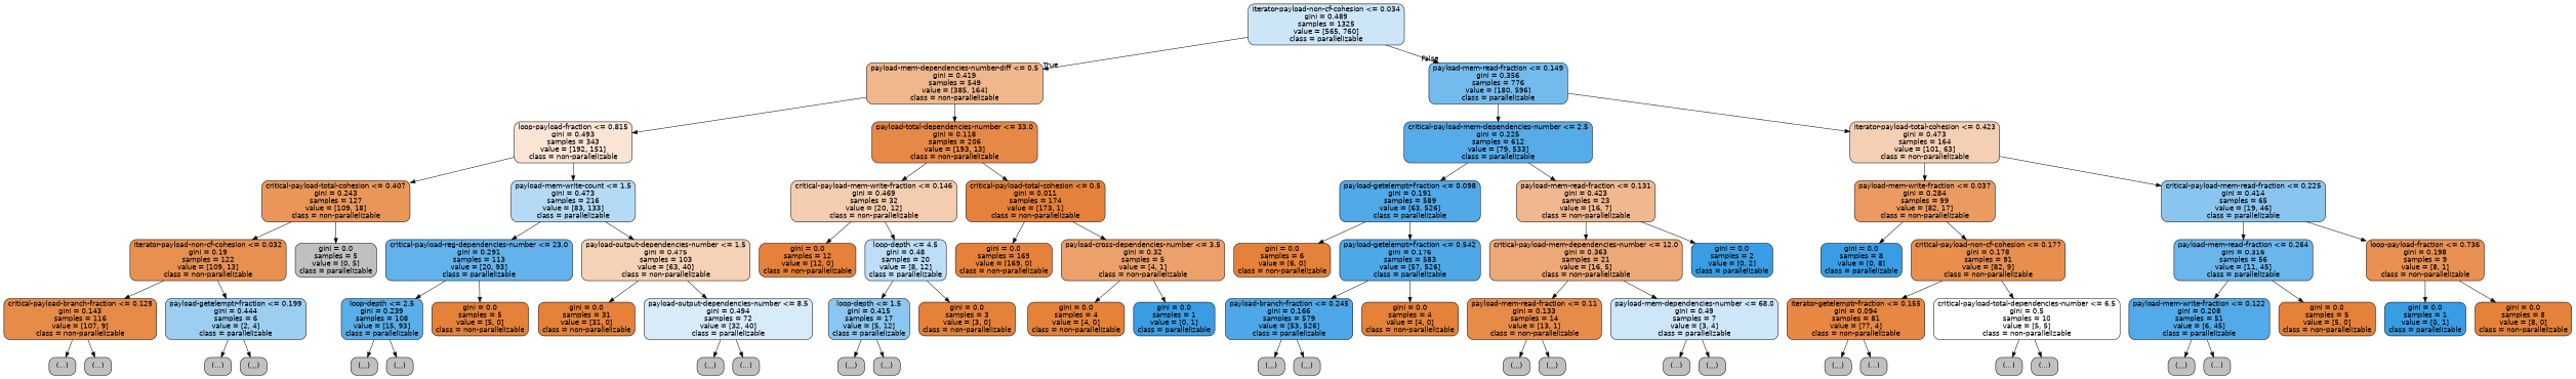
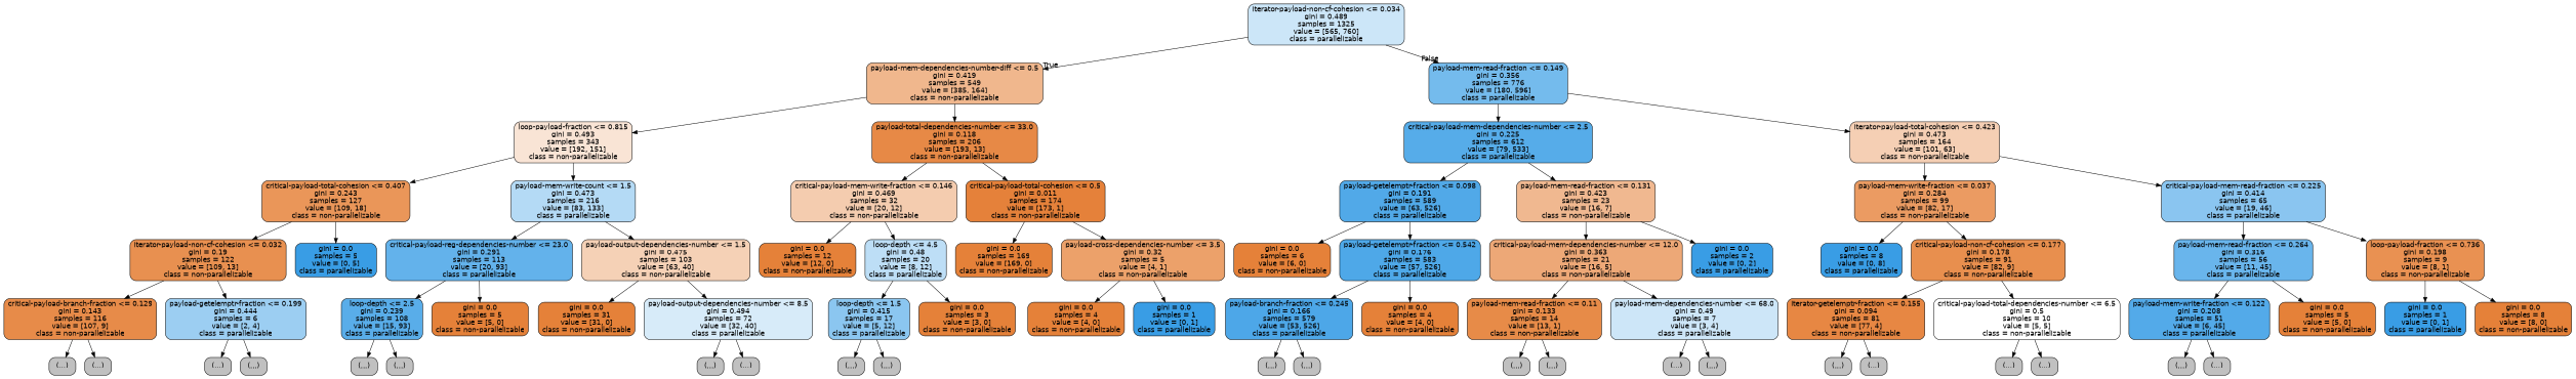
  digraph {
    node [color=black fillcolor="#C0C0C0" fontname=helvetica shape=box style="filled, rounded"]
    edge [fontname=helvetica]
    n1 [fillcolor="#399de541" label="iterator-payload-non-cf-cohesion <= 0.034\ngini = 0.489\nsamples = 1325\nvalue = [565, 760]\nclass = parallelizable"]
    n2 [fillcolor="#e5813992" label="payload-mem-dependencies-number-diff <= 0.5\ngini = 0.419\nsamples = 549\nvalue = [385, 164]\nclass = non-parallelizable"]
    n3 [fillcolor="#399de5b2" label="payload-mem-read-fraction <= 0.149\ngini = 0.356\nsamples = 776\nvalue = [180, 596]\nclass = parallelizable"]
    n4 [fillcolor="#e5813936" label="loop-payload-fraction <= 0.815\ngini = 0.493\nsamples = 343\nvalue = [192, 151]\nclass = non-parallelizable"]
    n5 [fillcolor="#e58139ee" label="payload-total-dependencies-number <= 33.0\ngini = 0.118\nsamples = 206\nvalue = [193, 13]\nclass = non-parallelizable"]
    n6 [fillcolor="#e58139d5" label="critical-payload-total-cohesion <= 0.407\ngini = 0.243\nsamples = 127\nvalue = [109, 18]\nclass = non-parallelizable"]
    n7 [fillcolor="#399de560" label="payload-mem-write-count <= 1.5\ngini = 0.473\nsamples = 216\nvalue = [83, 133]\nclass = parallelizable"]
    n8 [fillcolor="#e58139e1" label="iterator-payload-non-cf-cohesion <= 0.032\ngini = 0.19\nsamples = 122\nvalue = [109, 13]\nclass = non-parallelizable"]
-   n9 [label="gini = 0.0\nsamples = 5\nvalue = [0, 5]\nclass = parallelizable"]
+   n9 [fillcolor="#399de5ff" label="gini = 0.0\nsamples = 5\nvalue = [0, 5]\nclass = parallelizable"]
    n10 [fillcolor="#e58139ea" label="critical-payload-branch-fraction <= 0.129\ngini = 0.143\nsamples = 116\nvalue = [107, 9]\nclass = non-parallelizable"]
    n11 [fillcolor="#399de57f" label="payload-getelemptr-fraction <= 0.199\ngini = 0.444\nsamples = 6\nvalue = [2, 4]\nclass = parallelizable"]
    n12 [label="(...)"]
    n13 [label="(...)"]
    n14 [label="(...)"]
    n15 [label="(...)"]
    n16 [fillcolor="#399de5c8" label="critical-payload-reg-dependencies-number <= 23.0\ngini = 0.291\nsamples = 113\nvalue = [20, 93]\nclass = parallelizable"]
    n17 [fillcolor="#e581395d" label="payload-output-dependencies-number <= 1.5\ngini = 0.475\nsamples = 103\nvalue = [63, 40]\nclass = non-parallelizable"]
    n18 [fillcolor="#399de5d6" label="loop-depth <= 2.5\ngini = 0.239\nsamples = 108\nvalue = [15, 93]\nclass = parallelizable"]
    n19 [fillcolor="#e58139ff" label="gini = 0.0\nsamples = 5\nvalue = [5, 0]\nclass = non-parallelizable"]
    n20 [label="(...)"]
    n21 [label="(...)"]
    n22 [fillcolor="#e58139ff" label="gini = 0.0\nsamples = 31\nvalue = [31, 0]\nclass = non-parallelizable"]
    n23 [fillcolor="#399de533" label="payload-output-dependencies-number <= 8.5\ngini = 0.494\nsamples = 72\nvalue = [32, 40]\nclass = parallelizable"]
    n24 [label="(...)"]
    n25 [label="(...)"]
    n26 [fillcolor="#e5813966" label="critical-payload-mem-write-fraction <= 0.146\ngini = 0.469\nsamples = 32\nvalue = [20, 12]\nclass = non-parallelizable"]
    n27 [fillcolor="#e58139fe" label="critical-payload-total-cohesion <= 0.5\ngini = 0.011\nsamples = 174\nvalue = [173, 1]\nclass = non-parallelizable"]
    n28 [fillcolor="#e58139ff" label="gini = 0.0\nsamples = 12\nvalue = [12, 0]\nclass = non-parallelizable"]
    n29 [fillcolor="#399de555" label="loop-depth <= 4.5\ngini = 0.48\nsamples = 20\nvalue = [8, 12]\nclass = parallelizable"]
    n30 [fillcolor="#399de595" label="loop-depth <= 1.5\ngini = 0.415\nsamples = 17\nvalue = [5, 12]\nclass = parallelizable"]
    n31 [fillcolor="#e58139ff" label="gini = 0.0\nsamples = 3\nvalue = [3, 0]\nclass = non-parallelizable"]
    n32 [label="(...)"]
    n33 [label="(...)"]
    n34 [fillcolor="#e58139ff" label="gini = 0.0\nsamples = 169\nvalue = [169, 0]\nclass = non-parallelizable"]
    n35 [fillcolor="#e58139bf" label="payload-cross-dependencies-number <= 3.5\ngini = 0.32\nsamples = 5\nvalue = [4, 1]\nclass = non-parallelizable"]
    n36 [fillcolor="#e58139ff" label="gini = 0.0\nsamples = 4\nvalue = [4, 0]\nclass = non-parallelizable"]
    n37 [fillcolor="#399de5ff" label="gini = 0.0\nsamples = 1\nvalue = [0, 1]\nclass = parallelizable"]
    n38 [fillcolor="#399de5d9" label="critical-payload-mem-dependencies-number <= 2.5\ngini = 0.225\nsamples = 612\nvalue = [79, 533]\nclass = parallelizable"]
    n39 [fillcolor="#e5813960" label="iterator-payload-total-cohesion <= 0.423\ngini = 0.473\nsamples = 164\nvalue = [101, 63]\nclass = non-parallelizable"]
    n40 [fillcolor="#399de5e0" label="payload-getelemptr-fraction <= 0.098\ngini = 0.191\nsamples = 589\nvalue = [63, 526]\nclass = parallelizable"]
    n41 [fillcolor="#e581398f" label="payload-mem-read-fraction <= 0.131\ngini = 0.423\nsamples = 23\nvalue = [16, 7]\nclass = non-parallelizable"]
    n42 [fillcolor="#e58139ff" label="gini = 0.0\nsamples = 6\nvalue = [6, 0]\nclass = non-parallelizable"]
    n43 [fillcolor="#399de5e3" label="payload-getelemptr-fraction <= 0.542\ngini = 0.176\nsamples = 583\nvalue = [57, 526]\nclass = parallelizable"]
    n44 [fillcolor="#399de5e5" label="payload-branch-fraction <= 0.245\ngini = 0.166\nsamples = 579\nvalue = [53, 526]\nclass = parallelizable"]
    n45 [fillcolor="#e58139ff" label="gini = 0.0\nsamples = 4\nvalue = [4, 0]\nclass = non-parallelizable"]
    n46 [label="(...)"]
    n47 [label="(...)"]
    n48 [fillcolor="#e58139af" label="critical-payload-mem-dependencies-number <= 12.0\ngini = 0.363\nsamples = 21\nvalue = [16, 5]\nclass = non-parallelizable"]
    n49 [fillcolor="#399de5ff" label="gini = 0.0\nsamples = 2\nvalue = [0, 2]\nclass = parallelizable"]
    n50 [fillcolor="#e58139eb" label="payload-mem-read-fraction <= 0.11\ngini = 0.133\nsamples = 14\nvalue = [13, 1]\nclass = non-parallelizable"]
    n51 [fillcolor="#399de540" label="payload-mem-dependencies-number <= 68.0\ngini = 0.49\nsamples = 7\nvalue = [3, 4]\nclass = parallelizable"]
    n52 [label="(...)"]
    n53 [label="(...)"]
    n54 [label="(...)"]
    n55 [label="(...)"]
    n56 [fillcolor="#e58139ca" label="payload-mem-write-fraction <= 0.037\ngini = 0.284\nsamples = 99\nvalue = [82, 17]\nclass = non-parallelizable"]
    n57 [fillcolor="#399de596" label="critical-payload-mem-read-fraction <= 0.225\ngini = 0.414\nsamples = 65\nvalue = [19, 46]\nclass = parallelizable"]
    n58 [fillcolor="#399de5ff" label="gini = 0.0\nsamples = 8\nvalue = [0, 8]\nclass = parallelizable"]
    n59 [fillcolor="#e58139e3" label="critical-payload-non-cf-cohesion <= 0.177\ngini = 0.178\nsamples = 91\nvalue = [82, 9]\nclass = non-parallelizable"]
    n60 [fillcolor="#e58139f2" label="iterator-getelemptr-fraction <= 0.155\ngini = 0.094\nsamples = 81\nvalue = [77, 4]\nclass = non-parallelizable"]
    n61 [fillcolor="#e5813900" label="critical-payload-total-dependencies-number <= 6.5\ngini = 0.5\nsamples = 10\nvalue = [5, 5]\nclass = non-parallelizable"]
    n62 [label="(...)"]
    n63 [label="(...)"]
    n64 [label="(...)"]
    n65 [label="(...)"]
    n66 [fillcolor="#399de5c1" label="payload-mem-read-fraction <= 0.264\ngini = 0.316\nsamples = 56\nvalue = [11, 45]\nclass = parallelizable"]
    n67 [fillcolor="#e58139df" label="loop-payload-fraction <= 0.736\ngini = 0.198\nsamples = 9\nvalue = [8, 1]\nclass = non-parallelizable"]
    n68 [fillcolor="#399de5dd" label="payload-mem-write-fraction <= 0.122\ngini = 0.208\nsamples = 51\nvalue = [6, 45]\nclass = parallelizable"]
    n69 [fillcolor="#e58139ff" label="gini = 0.0\nsamples = 5\nvalue = [5, 0]\nclass = non-parallelizable"]
    n70 [label="(...)"]
    n71 [label="(...)"]
    n72 [fillcolor="#399de5ff" label="gini = 0.0\nsamples = 1\nvalue = [0, 1]\nclass = parallelizable"]
    n73 [fillcolor="#e58139ff" label="gini = 0.0\nsamples = 8\nvalue = [8, 0]\nclass = non-parallelizable"]
    n1 -> n2 [headlabel=True labelangle=45 labeldistance=2.5]
    n1 -> n3 [headlabel=False labelangle=-45 labeldistance=2.5]
    n2 -> n4
    n2 -> n5
    n3 -> n38
    n3 -> n39
    n4 -> n6
    n4 -> n7
    n5 -> n26
    n5 -> n27
    n6 -> n8
    n6 -> n9
    n7 -> n16
    n7 -> n17
    n8 -> n10
    n8 -> n11
    n10 -> n12
    n10 -> n13
    n11 -> n14
    n11 -> n15
    n16 -> n18
    n16 -> n19
    n17 -> n22
    n17 -> n23
    n18 -> n20
    n18 -> n21
    n23 -> n24
    n23 -> n25
    n26 -> n28
    n26 -> n29
    n27 -> n34
    n27 -> n35
    n29 -> n30
    n29 -> n31
    n30 -> n32
    n30 -> n33
    n35 -> n36
    n35 -> n37
    n38 -> n40
    n38 -> n41
    n39 -> n56
    n39 -> n57
    n40 -> n42
    n40 -> n43
    n41 -> n48
    n41 -> n49
    n43 -> n44
    n43 -> n45
    n44 -> n46
    n44 -> n47
    n48 -> n50
    n48 -> n51
    n50 -> n52
    n50 -> n53
    n51 -> n54
    n51 -> n55
    n56 -> n58
    n56 -> n59
    n57 -> n66
    n57 -> n67
    n59 -> n60
    n59 -> n61
    n60 -> n62
    n60 -> n63
    n61 -> n64
    n61 -> n65
    n66 -> n68
    n66 -> n69
    n67 -> n72
    n67 -> n73
    n68 -> n70
    n68 -> n71
  }
